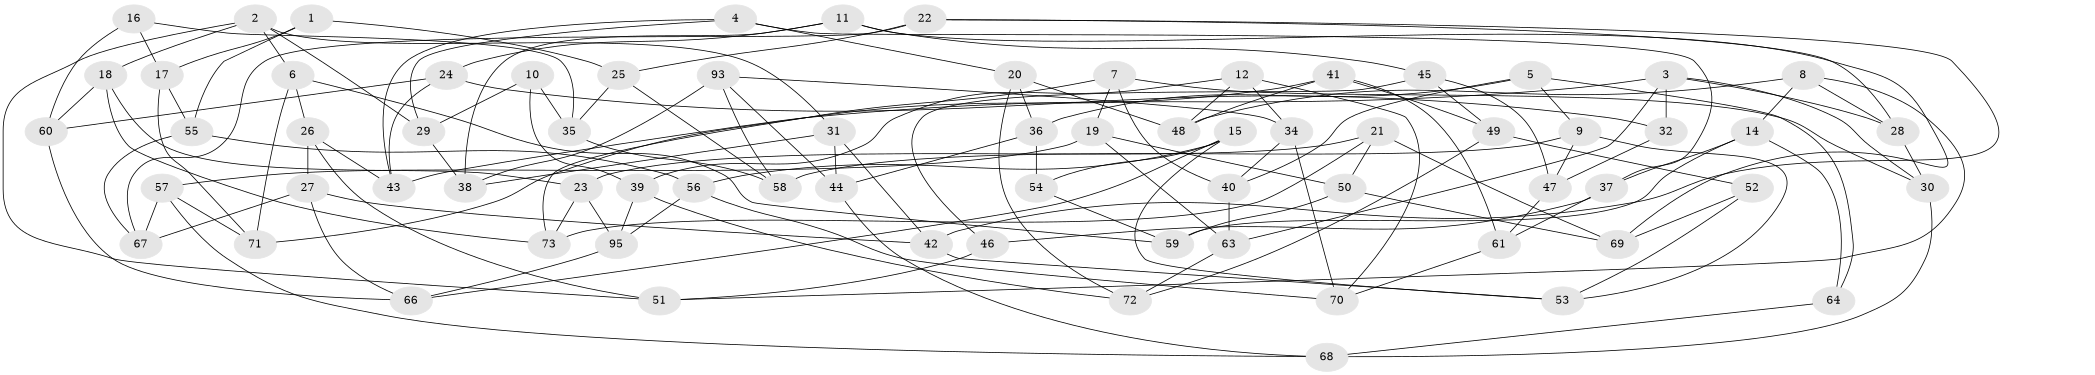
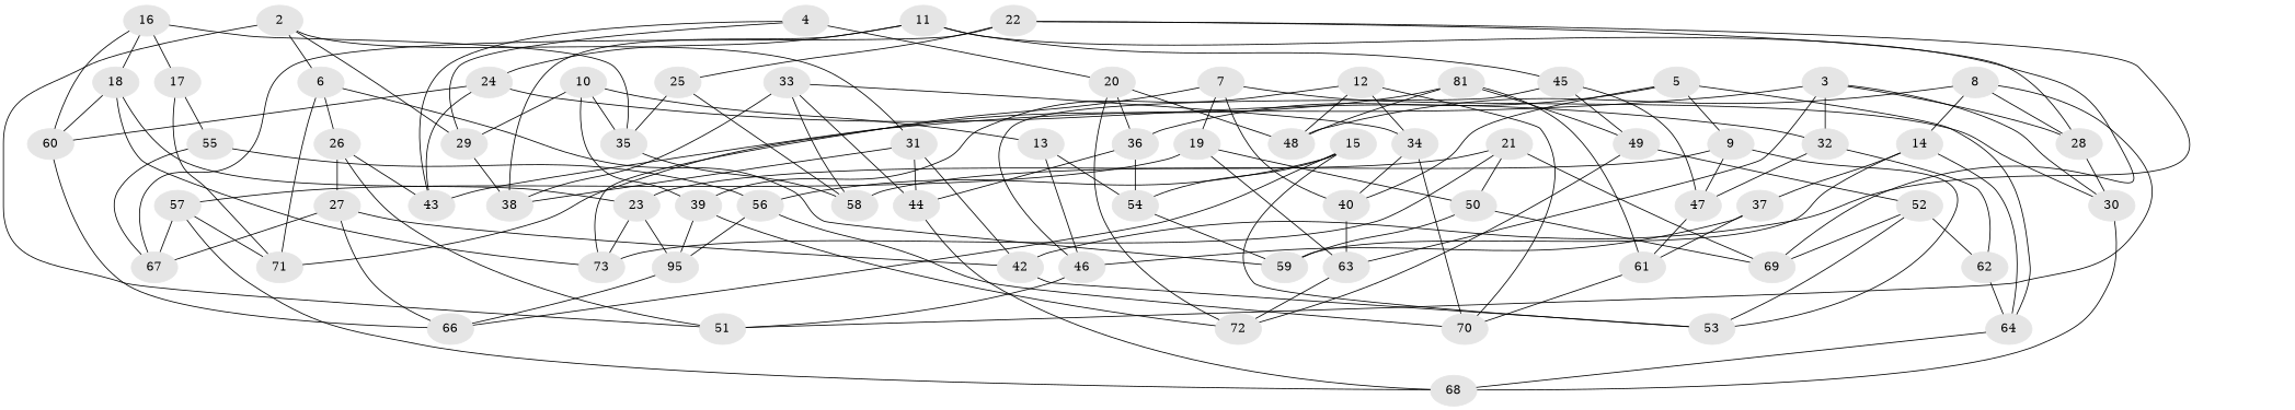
  graph {
    node [color=gray90 style=filled]
-   1
    17
    25
    55
    71
    58
    35
    28
    30
    56
    67
    2
    6
    29
    31
    51
    26
    59
    38
    42
    44
    3
    32
    43
    63
    68
    47
+   62
    72
    4
    20
    37
    36
    48
    46
    61
    5
    9
    40
    64
    53
    54
    27
    7
    19
    73
    50
    57
    8
    14
    10
+   13
    39
    n54 [label=95]
    11
    24
    45
    69
    60
    49
    12
    34
    70
    15
    66
    16
    18
    23
    21
    22
-   33 [label=93]
-   41
+   33
+   41 [label=81]
    52
-   1 -- 17
-   1 -- 25
-   1 -- 55
    17 -- 55
    17 -- 71
    25 -- 58
    25 -- 35
    55 -- 56
    55 -- 67
    35 -- 58
    28 -- 30
    30 -- 68
    56 -- n54
    56 -- 70
    2 -- 6
    2 -- 29
    2 -- 31
    2 -- 51
    6 -- 71
    6 -- 26
    6 -- 59
    29 -- 38
    31 -- 38
    31 -- 42
    31 -- 44
    26 -- 51
    26 -- 43
    26 -- 27
    42 -- 53
    44 -- 68
    3 -- 28
    3 -- 30
    3 -- 32
    3 -- 43
    3 -- 63
    32 -- 47
+   32 -- 62
    63 -- 72
    47 -- 61
+   62 -- 64
    4 -- 29
    4 -- 43
    4 -- 20
-   4 -- 37
    20 -- 72
    20 -- 36
    20 -- 48
    37 -- 46
    37 -- 61
    36 -- 44
    36 -- 54
    46 -- 51
    61 -- 70
    5 -- 36
    5 -- 9
    5 -- 40
    5 -- 64
    9 -- 58
    9 -- 47
    9 -- 53
    40 -- 63
    64 -- 68
    54 -- 59
    27 -- 67
    27 -- 42
    27 -- 66
    7 -- 30
    7 -- 40
    7 -- 19
    7 -- 73
    19 -- 63
    19 -- 50
    19 -- 57
    50 -- 59
    50 -- 69
    57 -- 71
    57 -- 67
    57 -- 68
    8 -- 28
    8 -- 51
    8 -- 48
    8 -- 14
    14 -- 59
    14 -- 37
    14 -- 64
    10 -- 35
    10 -- 29
+   10 -- 13
    10 -- 39
+   13 -- 46
+   13 -- 54
    39 -- 72
    39 -- n54
    n54 -- 66
    11 -- 38
    11 -- 24
    11 -- 45
    11 -- 69
    24 -- 32
    24 -- 43
    24 -- 60
    45 -- 47
    45 -- 46
    45 -- 49
    60 -- 66
    49 -- 72
    49 -- 52
    12 -- 48
    12 -- 39
    12 -- 34
    12 -- 70
    34 -- 40
    34 -- 70
    15 -- 56
    15 -- 53
    15 -- 54
    15 -- 66
    16 -- 17
    16 -- 35
    16 -- 60
-   2 -- 18
+   16 -- 18
    18 -- 73
    18 -- 60
    18 -- 23
    23 -- 73
    23 -- n54
    21 -- 73
    21 -- 50
    21 -- 69
    21 -- 23
    22 -- 25
    22 -- 28
    22 -- 67
    22 -- 42
    33 -- 58
    33 -- 38
    33 -- 44
    33 -- 34
    41 -- 71
    41 -- 48
    41 -- 61
    41 -- 49
+   52 -- 62
    52 -- 53
    52 -- 69
  }
